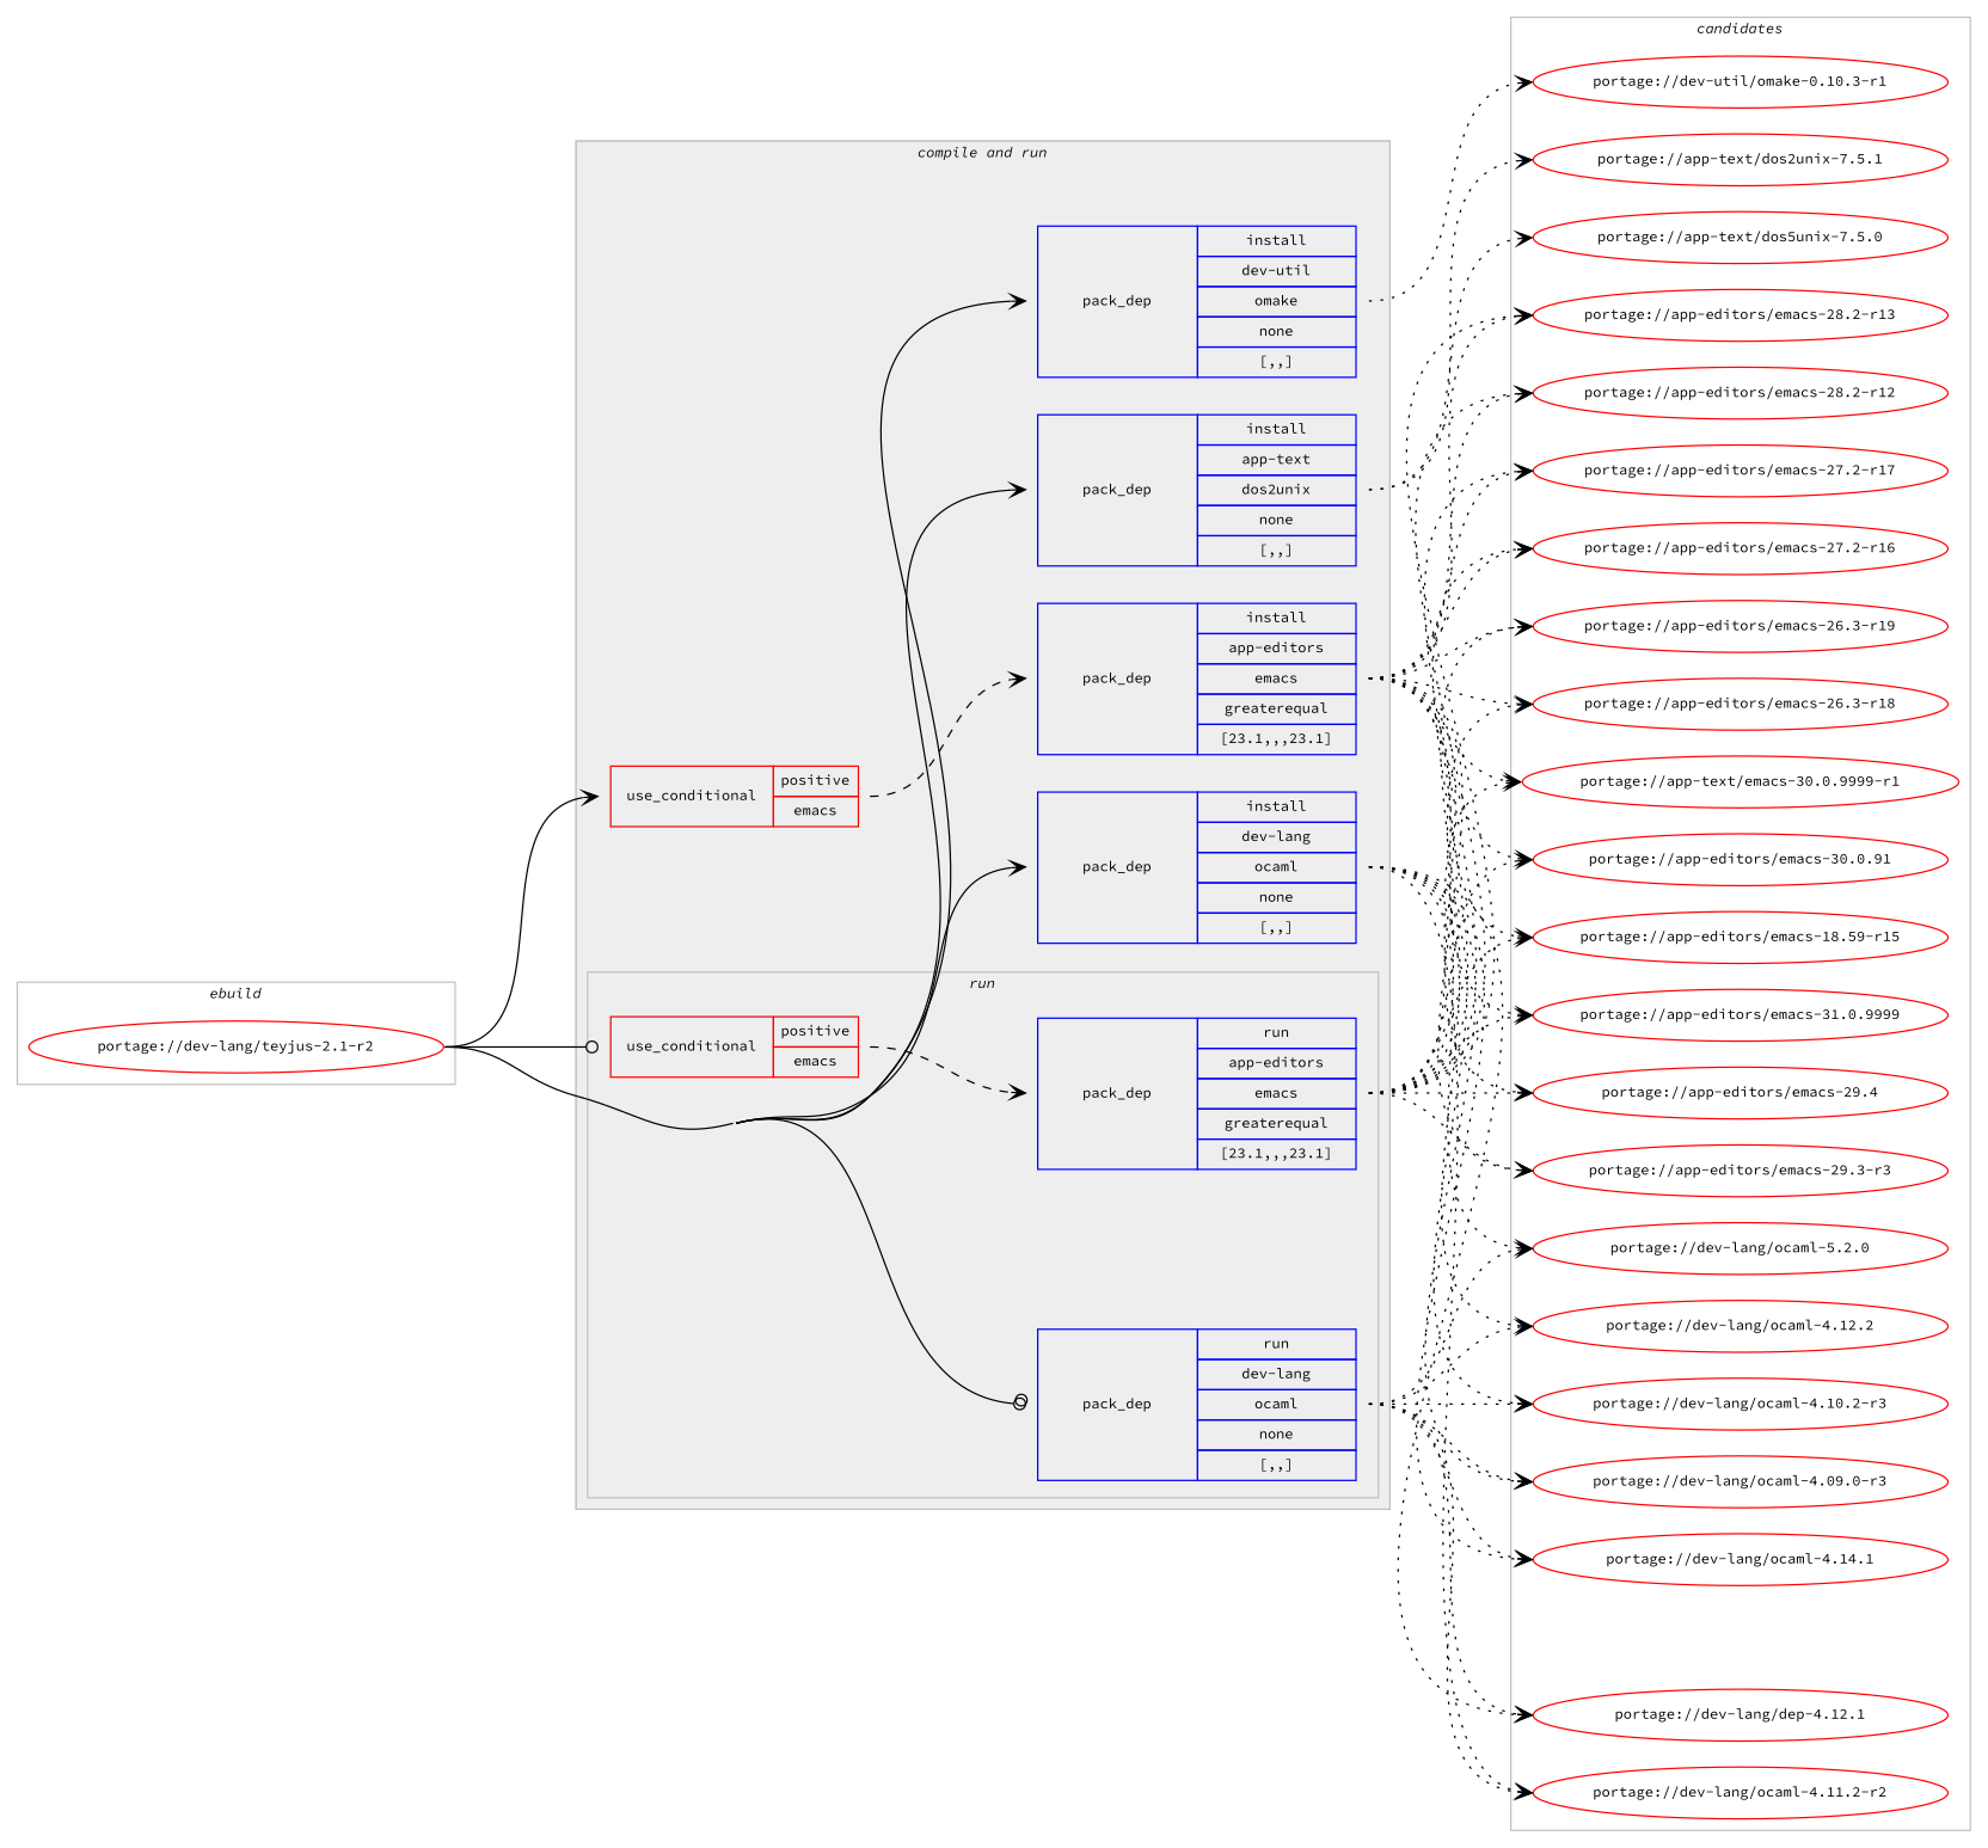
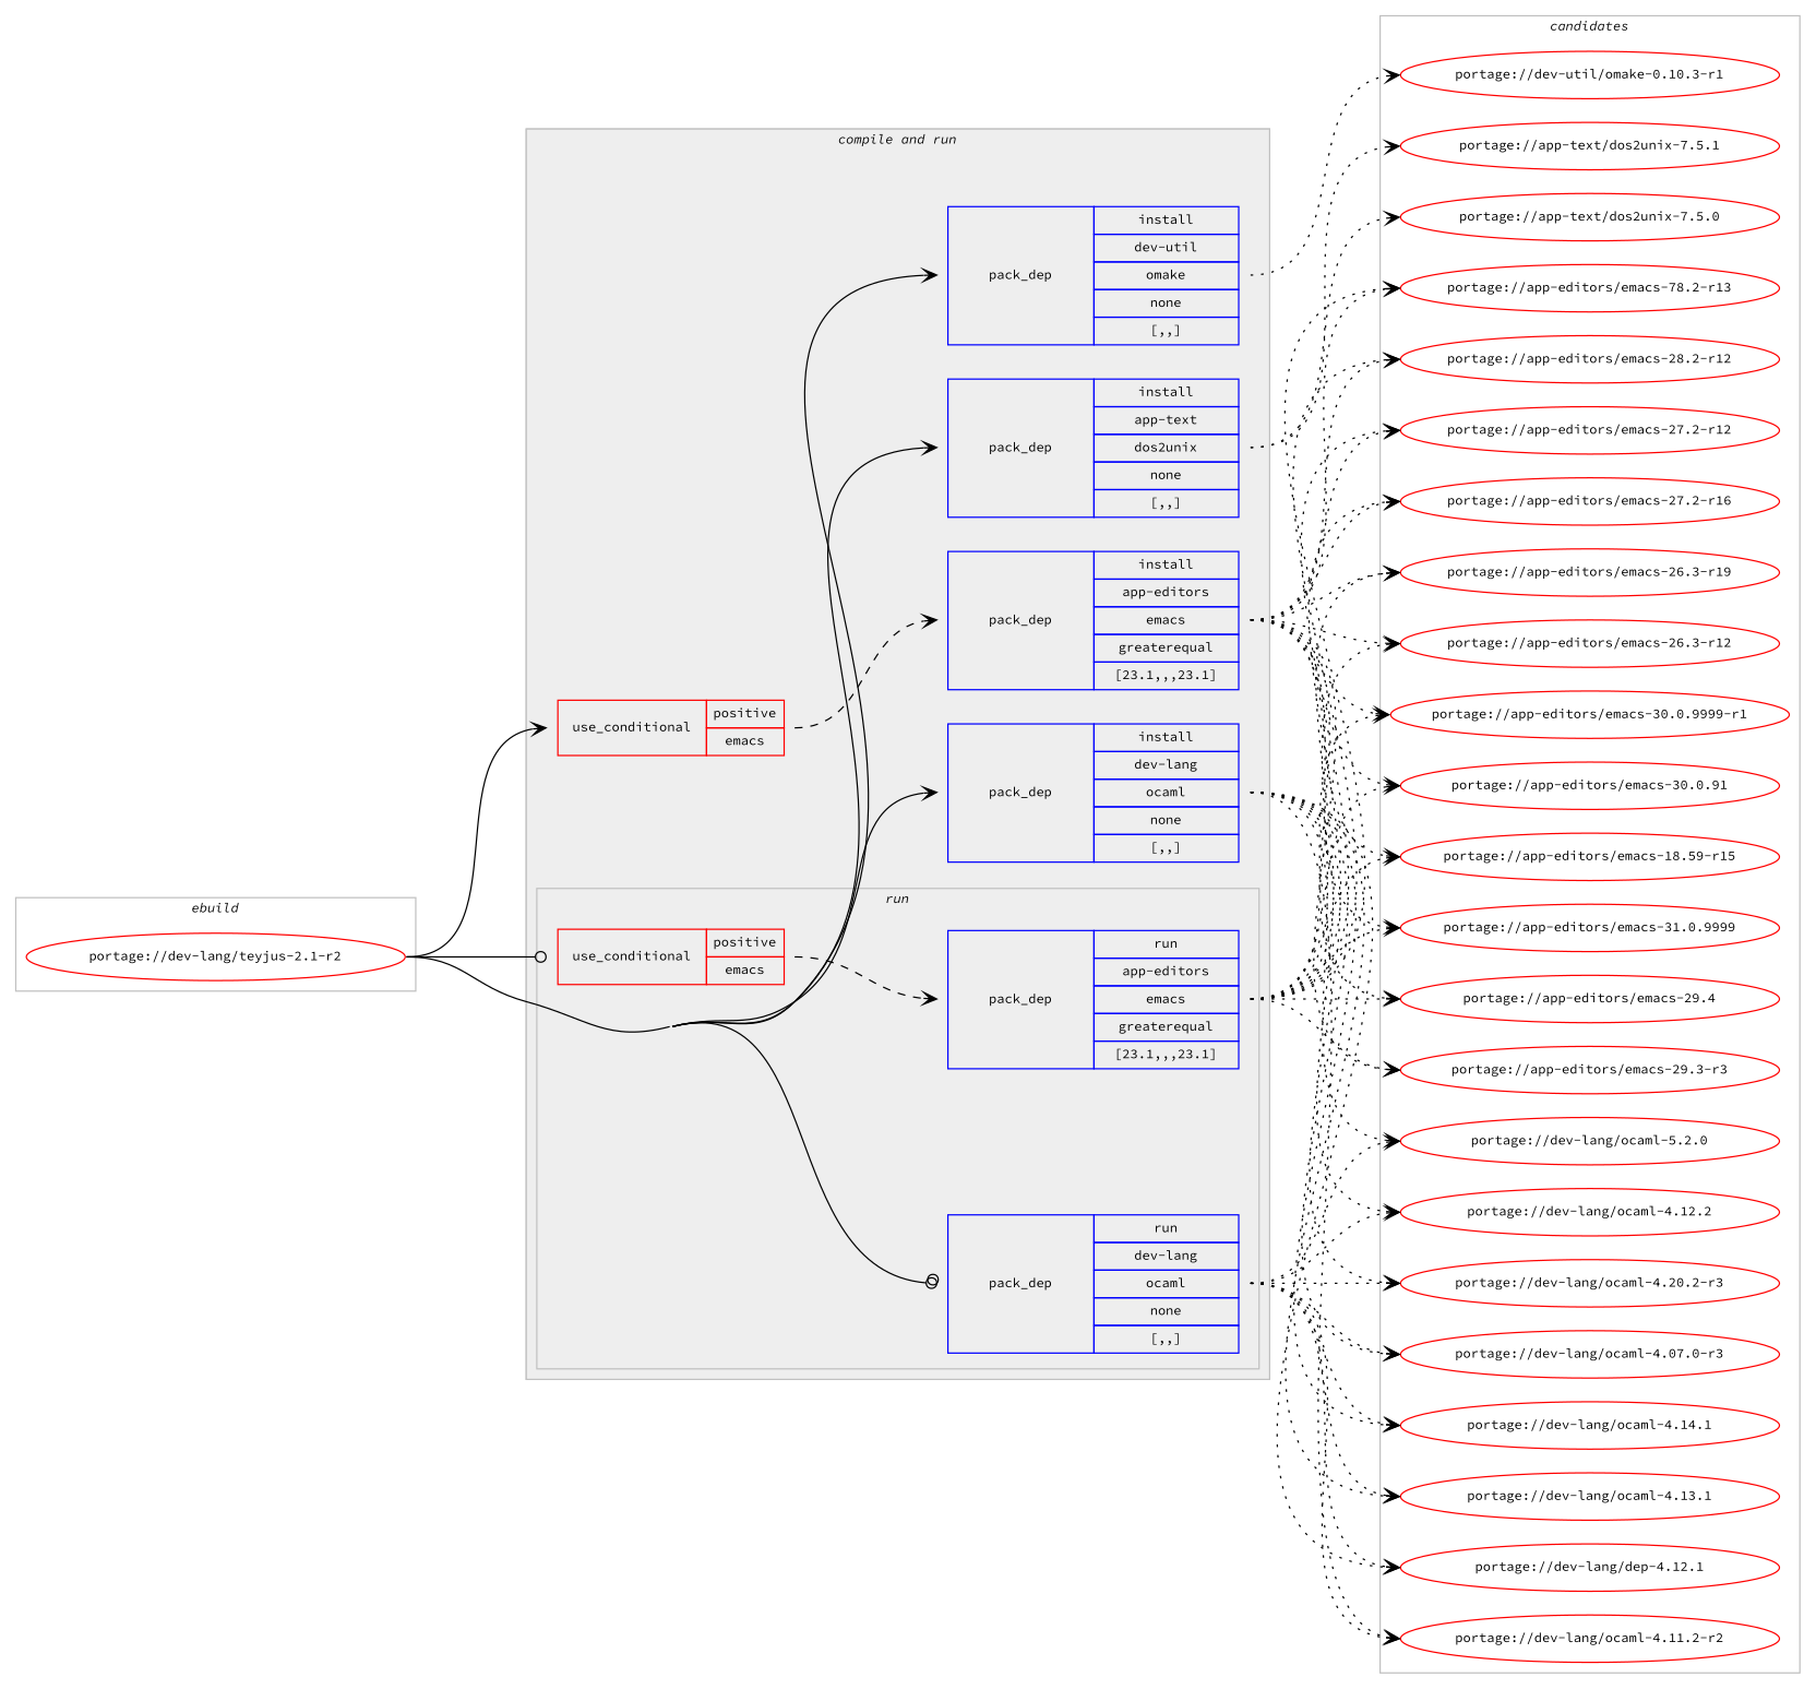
  digraph {
    compound=true
    concentrate=true
    fontname="Source Code Pro"
    fontsize=10
    newrank=true
    rankdir=LR
    ranksep=1.5
    node [color=red fontname="Source Code Pro" fontsize=10]
    edge [arrowhead=vee fontname="Source Code Pro" headport=w style=dotted tailport=e weight=100]
    n1 [label="portage://dev-lang/teyjus-2.1-r2" width=4]
    n2 [color=blue label=<<TABLE BORDER="0" CELLBORDER="1" CELLSPACING="0" CELLPADDING="4" WIDTH="220"><TR><TD ROWSPAN="6" CELLPADDING="30">pack_dep</TD></TR><TR><TD WIDTH="110">install</TD></TR><TR><TD>app-editors</TD></TR><TR><TD>emacs</TD></TR><TR><TD>greaterequal</TD></TR><TR><TD>[23.1,,,23.1]</TD></TR></TABLE>> shape=none]
    n3 [label=<<TABLE BORDER="0" CELLBORDER="1" CELLSPACING="0" CELLPADDING="4"><TR><TD ROWSPAN="3" CELLPADDING="10">use_conditional</TD></TR><TR><TD>positive</TD></TR><TR><TD>emacs</TD></TR></TABLE>> shape=none]
    n4 [color=blue label=<<TABLE BORDER="0" CELLBORDER="1" CELLSPACING="0" CELLPADDING="4" WIDTH="220"><TR><TD ROWSPAN="6" CELLPADDING="30">pack_dep</TD></TR><TR><TD WIDTH="110">install</TD></TR><TR><TD>app-text</TD></TR><TR><TD>dos2unix</TD></TR><TR><TD>none</TD></TR><TR><TD>[,,]</TD></TR></TABLE>> shape=none]
    n5 [color=blue label=<<TABLE BORDER="0" CELLBORDER="1" CELLSPACING="0" CELLPADDING="4" WIDTH="220"><TR><TD ROWSPAN="6" CELLPADDING="30">pack_dep</TD></TR><TR><TD WIDTH="110">install</TD></TR><TR><TD>dev-lang</TD></TR><TR><TD>ocaml</TD></TR><TR><TD>none</TD></TR><TR><TD>[,,]</TD></TR></TABLE>> shape=none]
    n6 [color=blue label=<<TABLE BORDER="0" CELLBORDER="1" CELLSPACING="0" CELLPADDING="4" WIDTH="220"><TR><TD ROWSPAN="6" CELLPADDING="30">pack_dep</TD></TR><TR><TD WIDTH="110">install</TD></TR><TR><TD>dev-util</TD></TR><TR><TD>omake</TD></TR><TR><TD>none</TD></TR><TR><TD>[,,]</TD></TR></TABLE>> shape=none]
    n7 [color=blue label=<<TABLE BORDER="0" CELLBORDER="1" CELLSPACING="0" CELLPADDING="4" WIDTH="220"><TR><TD ROWSPAN="6" CELLPADDING="30">pack_dep</TD></TR><TR><TD WIDTH="110">run</TD></TR><TR><TD>app-editors</TD></TR><TR><TD>emacs</TD></TR><TR><TD>greaterequal</TD></TR><TR><TD>[23.1,,,23.1]</TD></TR></TABLE>> shape=none]
    n8 [label=<<TABLE BORDER="0" CELLBORDER="1" CELLSPACING="0" CELLPADDING="4"><TR><TD ROWSPAN="3" CELLPADDING="10">use_conditional</TD></TR><TR><TD>positive</TD></TR><TR><TD>emacs</TD></TR></TABLE>> shape=none]
    n9 [color=blue label=<<TABLE BORDER="0" CELLBORDER="1" CELLSPACING="0" CELLPADDING="4" WIDTH="220"><TR><TD ROWSPAN="6" CELLPADDING="30">pack_dep</TD></TR><TR><TD WIDTH="110">run</TD></TR><TR><TD>dev-lang</TD></TR><TR><TD>ocaml</TD></TR><TR><TD>none</TD></TR><TR><TD>[,,]</TD></TR></TABLE>> shape=none]
    n10 [label="portage://app-editors/emacs-31.0.9999" width=4]
-   n11 [label="portage://app-text/emacs-30.0.9999-r1" width=4]
+   n11 [label="portage://app-editors/emacs-30.0.9999-r1" width=4]
    n12 [label="portage://app-editors/emacs-30.0.91" width=4]
    n13 [label="portage://app-editors/emacs-29.4" width=4]
    n14 [label="portage://app-editors/emacs-29.3-r3" width=4]
-   n15 [label="portage://app-editors/emacs-28.2-r13" width=4]
+   n15 [label="portage://app-editors/emacs-78.2-r13" width=4]
    n16 [label="portage://app-editors/emacs-28.2-r12" width=4]
-   n17 [label="portage://app-editors/emacs-27.2-r17" width=4]
+   n17 [label="portage://app-editors/emacs-27.2-r12" width=4]
    n18 [label="portage://app-editors/emacs-27.2-r16" width=4]
    n19 [label="portage://app-editors/emacs-26.3-r19" width=4]
-   n20 [label="portage://app-editors/emacs-26.3-r18" width=4]
+   n20 [label="portage://app-editors/emacs-26.3-r12" width=4]
    n21 [label="portage://app-editors/emacs-18.59-r15" width=4]
    n22 [label="portage://app-text/dos2unix-7.5.1" width=4]
-   n23 [label="portage://app-text/dos5unix-7.5.0" width=4]
+   n23 [label="portage://app-text/dos2unix-7.5.0" width=4]
    n24 [label="portage://dev-lang/ocaml-5.2.0" width=4]
    n25 [label="portage://dev-lang/ocaml-4.12.2" width=4]
    n26 [label="portage://dev-lang/ocaml-4.14.1" width=4]
+   n27 [label="portage://dev-lang/ocaml-4.13.1" width=4]
    n28 [label="portage://dev-lang/dep-4.12.1" width=4]
    n29 [label="portage://dev-lang/ocaml-4.11.2-r2" width=4]
-   n30 [label="portage://dev-lang/ocaml-4.10.2-r3" width=4]
-   n31 [label="portage://dev-lang/ocaml-4.09.0-r3" width=4]
+   n30 [label="portage://dev-lang/ocaml-4.20.2-r3" width=4]
+   n31 [label="portage://dev-lang/ocaml-4.07.0-r3" width=4]
    n32 [label="portage://dev-util/omake-0.10.3-r1" width=4]
    subgraph cluster_1 {
      color=gray
      label=<<i>ebuild</i>>
      n1
    }
    subgraph cluster_2 {
      color=gray
      label=<<i>dependencies</i>>
      subgraph cluster_3 {
        color=gray
        fillcolor="#eeeeee"
        label=<<i>compile</i>>
        style=filled
        subgraph sub_4 {
          color=gray
          fillcolor="#eeeeee"
          label=<<i>compile</i>>
          style=filled
          n3
          subgraph sub_5 {
            color=gray
            fillcolor="#eeeeee"
            label=<<i>compile</i>>
            style=filled
            n2
          }
        }
        subgraph sub_6 {
          color=gray
          fillcolor="#eeeeee"
          label=<<i>compile</i>>
          style=filled
          n4
        }
        subgraph sub_7 {
          color=gray
          fillcolor="#eeeeee"
          label=<<i>compile</i>>
          style=filled
          n5
        }
        subgraph sub_8 {
          color=gray
          fillcolor="#eeeeee"
          label=<<i>compile</i>>
          style=filled
          n6
        }
      }
      subgraph cluster_9 {
        color=gray
        fillcolor="#eeeeee"
        label=<<i>compile and run</i>>
        style=filled
      }
      subgraph cluster_10 {
        color=gray
        fillcolor="#eeeeee"
        label=<<i>run</i>>
        style=filled
        subgraph sub_11 {
          color=gray
          fillcolor="#eeeeee"
          label=<<i>run</i>>
          style=filled
          n8
          subgraph sub_12 {
            color=gray
            fillcolor="#eeeeee"
            label=<<i>run</i>>
            style=filled
            n7
          }
        }
        subgraph sub_13 {
          color=gray
          fillcolor="#eeeeee"
          label=<<i>run</i>>
          style=filled
          n9
        }
      }
    }
    subgraph cluster_14 {
      color=gray
      label=<<i>candidates</i>>
      rank=same
      subgraph sub_15 {
        color=black
        label=<<i>candidates</i>>
        nodesep=1
        rank=same
        n10
        n11
        n12
        n13
        n14
        n15
        n16
        n17
        n18
        n19
        n20
        n21
      }
      subgraph sub_16 {
        color=black
        label=<<i>candidates</i>>
        nodesep=1
        rank=same
        n22
        n23
      }
      subgraph sub_17 {
        color=black
        label=<<i>candidates</i>>
        nodesep=1
        rank=same
        n24
        n25
        n26
+       n27
        n28
        n29
        n30
        n31
      }
      subgraph sub_18 {
        color=black
        label=<<i>candidates</i>>
        nodesep=1
        rank=same
        n32
      }
      subgraph sub_19 {
        color=black
        label=<<i>candidates</i>>
        nodesep=1
        rank=same
        n10
        n11
        n12
        n13
        n14
        n15
        n16
        n17
        n18
        n19
        n20
        n21
      }
      subgraph sub_20 {
        color=black
        label=<<i>candidates</i>>
        nodesep=1
        rank=same
        n24
        n25
        n26
+       n27
        n28
        n29
        n30
        n31
      }
    }
    n1 -> n3 [style=solid weight=20]
    n1 -> n4 [style=solid weight=20]
    n1 -> n5 [style=solid weight=20]
    n1 -> n6 [style=solid weight=20]
    n1 -> n8 [arrowhead=odot style=solid weight=20]
    n1 -> n9 [arrowhead=odot style=solid weight=20]
    n2 -> n10
    n2 -> n11
    n2 -> n12
    n2 -> n13
    n2 -> n14
    n2 -> n15
    n2 -> n16
    n2 -> n17
    n2 -> n18
    n2 -> n19
    n2 -> n20
    n2 -> n21
    n3 -> n2 [style=dashed weight=20]
    n4 -> n22
    n4 -> n23
    n5 -> n24
    n5 -> n25
    n5 -> n26
+   n5 -> n27
    n5 -> n28
    n5 -> n29
    n5 -> n30
    n5 -> n31
    n6 -> n32
    n7 -> n10
    n7 -> n11
    n7 -> n12
    n7 -> n13
    n7 -> n14
    n7 -> n15
    n7 -> n16
    n7 -> n17
    n7 -> n18
    n7 -> n19
    n7 -> n20
    n7 -> n21
    n8 -> n7 [style=dashed weight=20]
    n9 -> n24
    n9 -> n25
    n9 -> n26
+   n9 -> n27
    n9 -> n28
    n9 -> n29
    n9 -> n30
    n9 -> n31
  }
